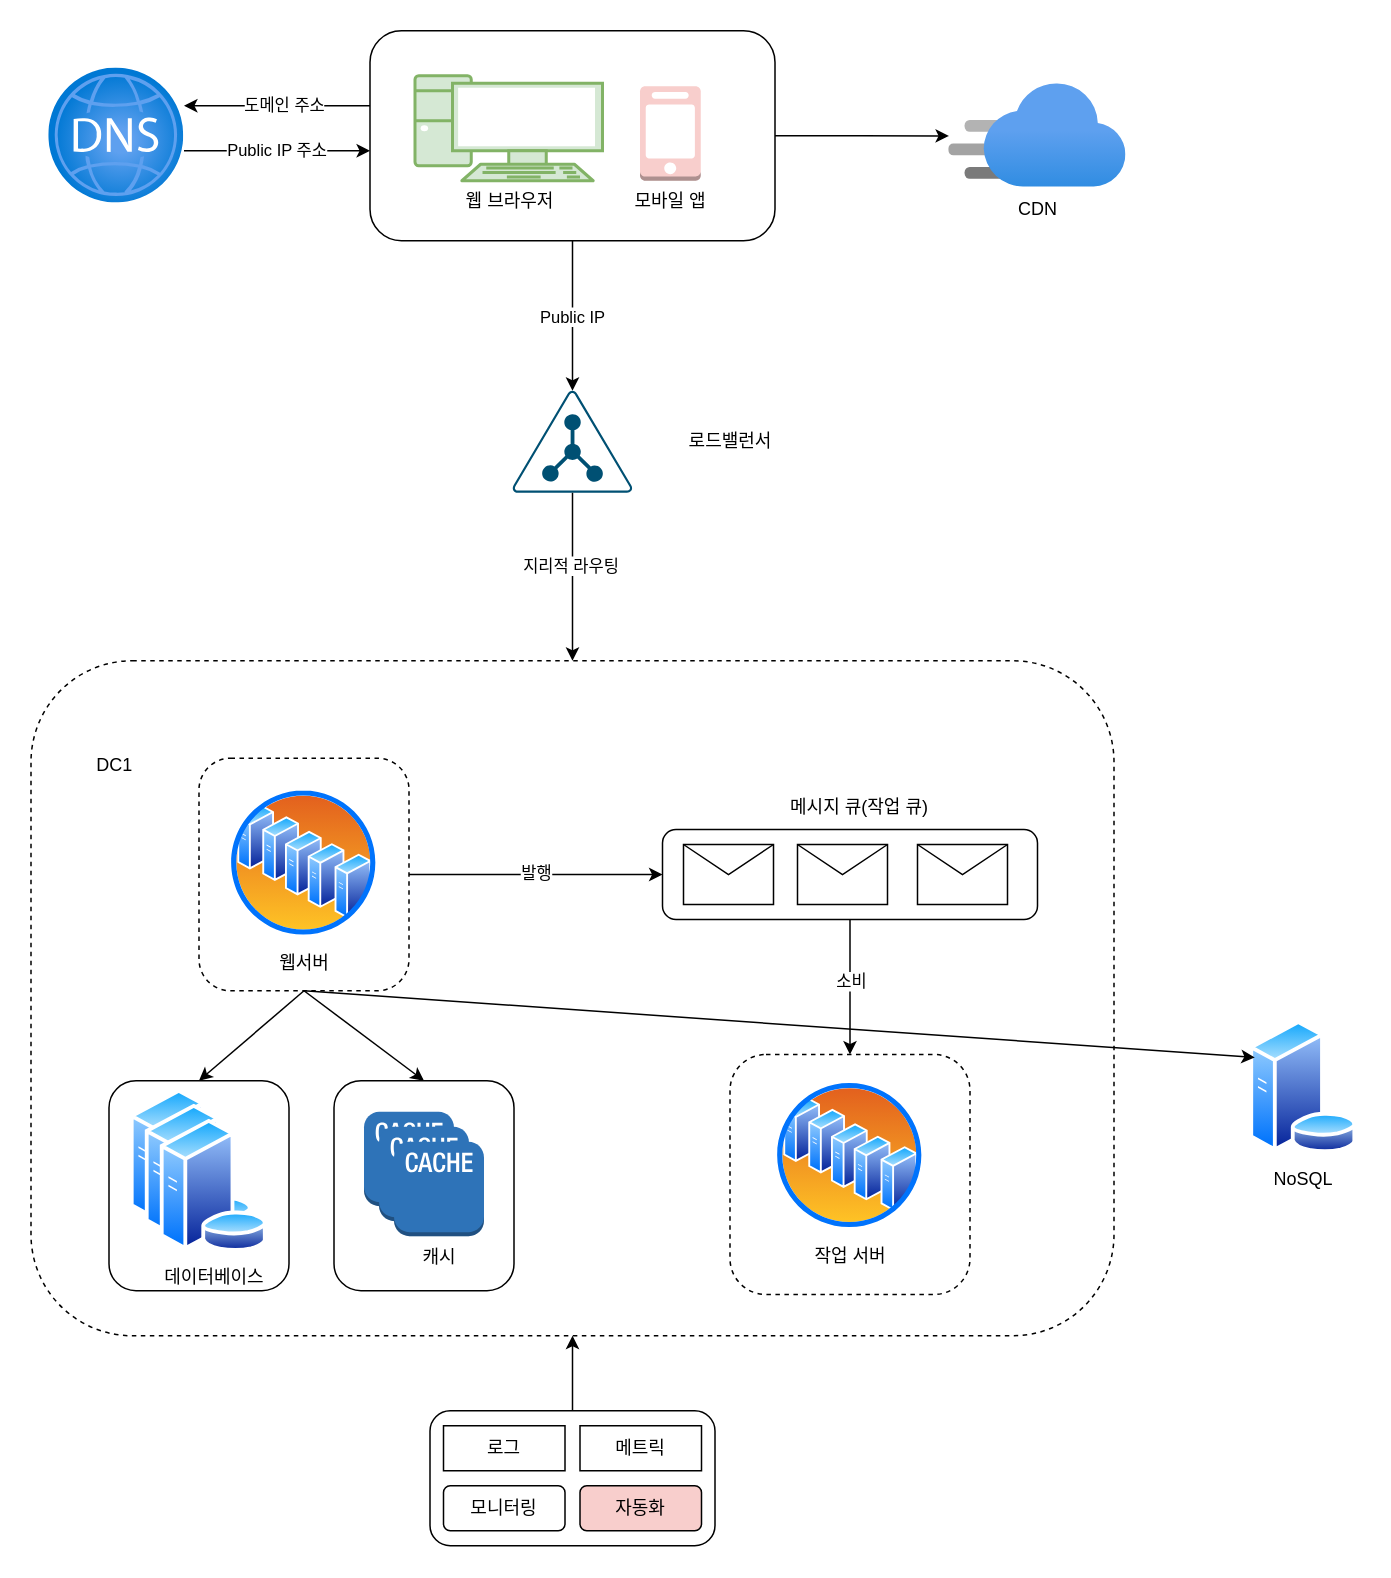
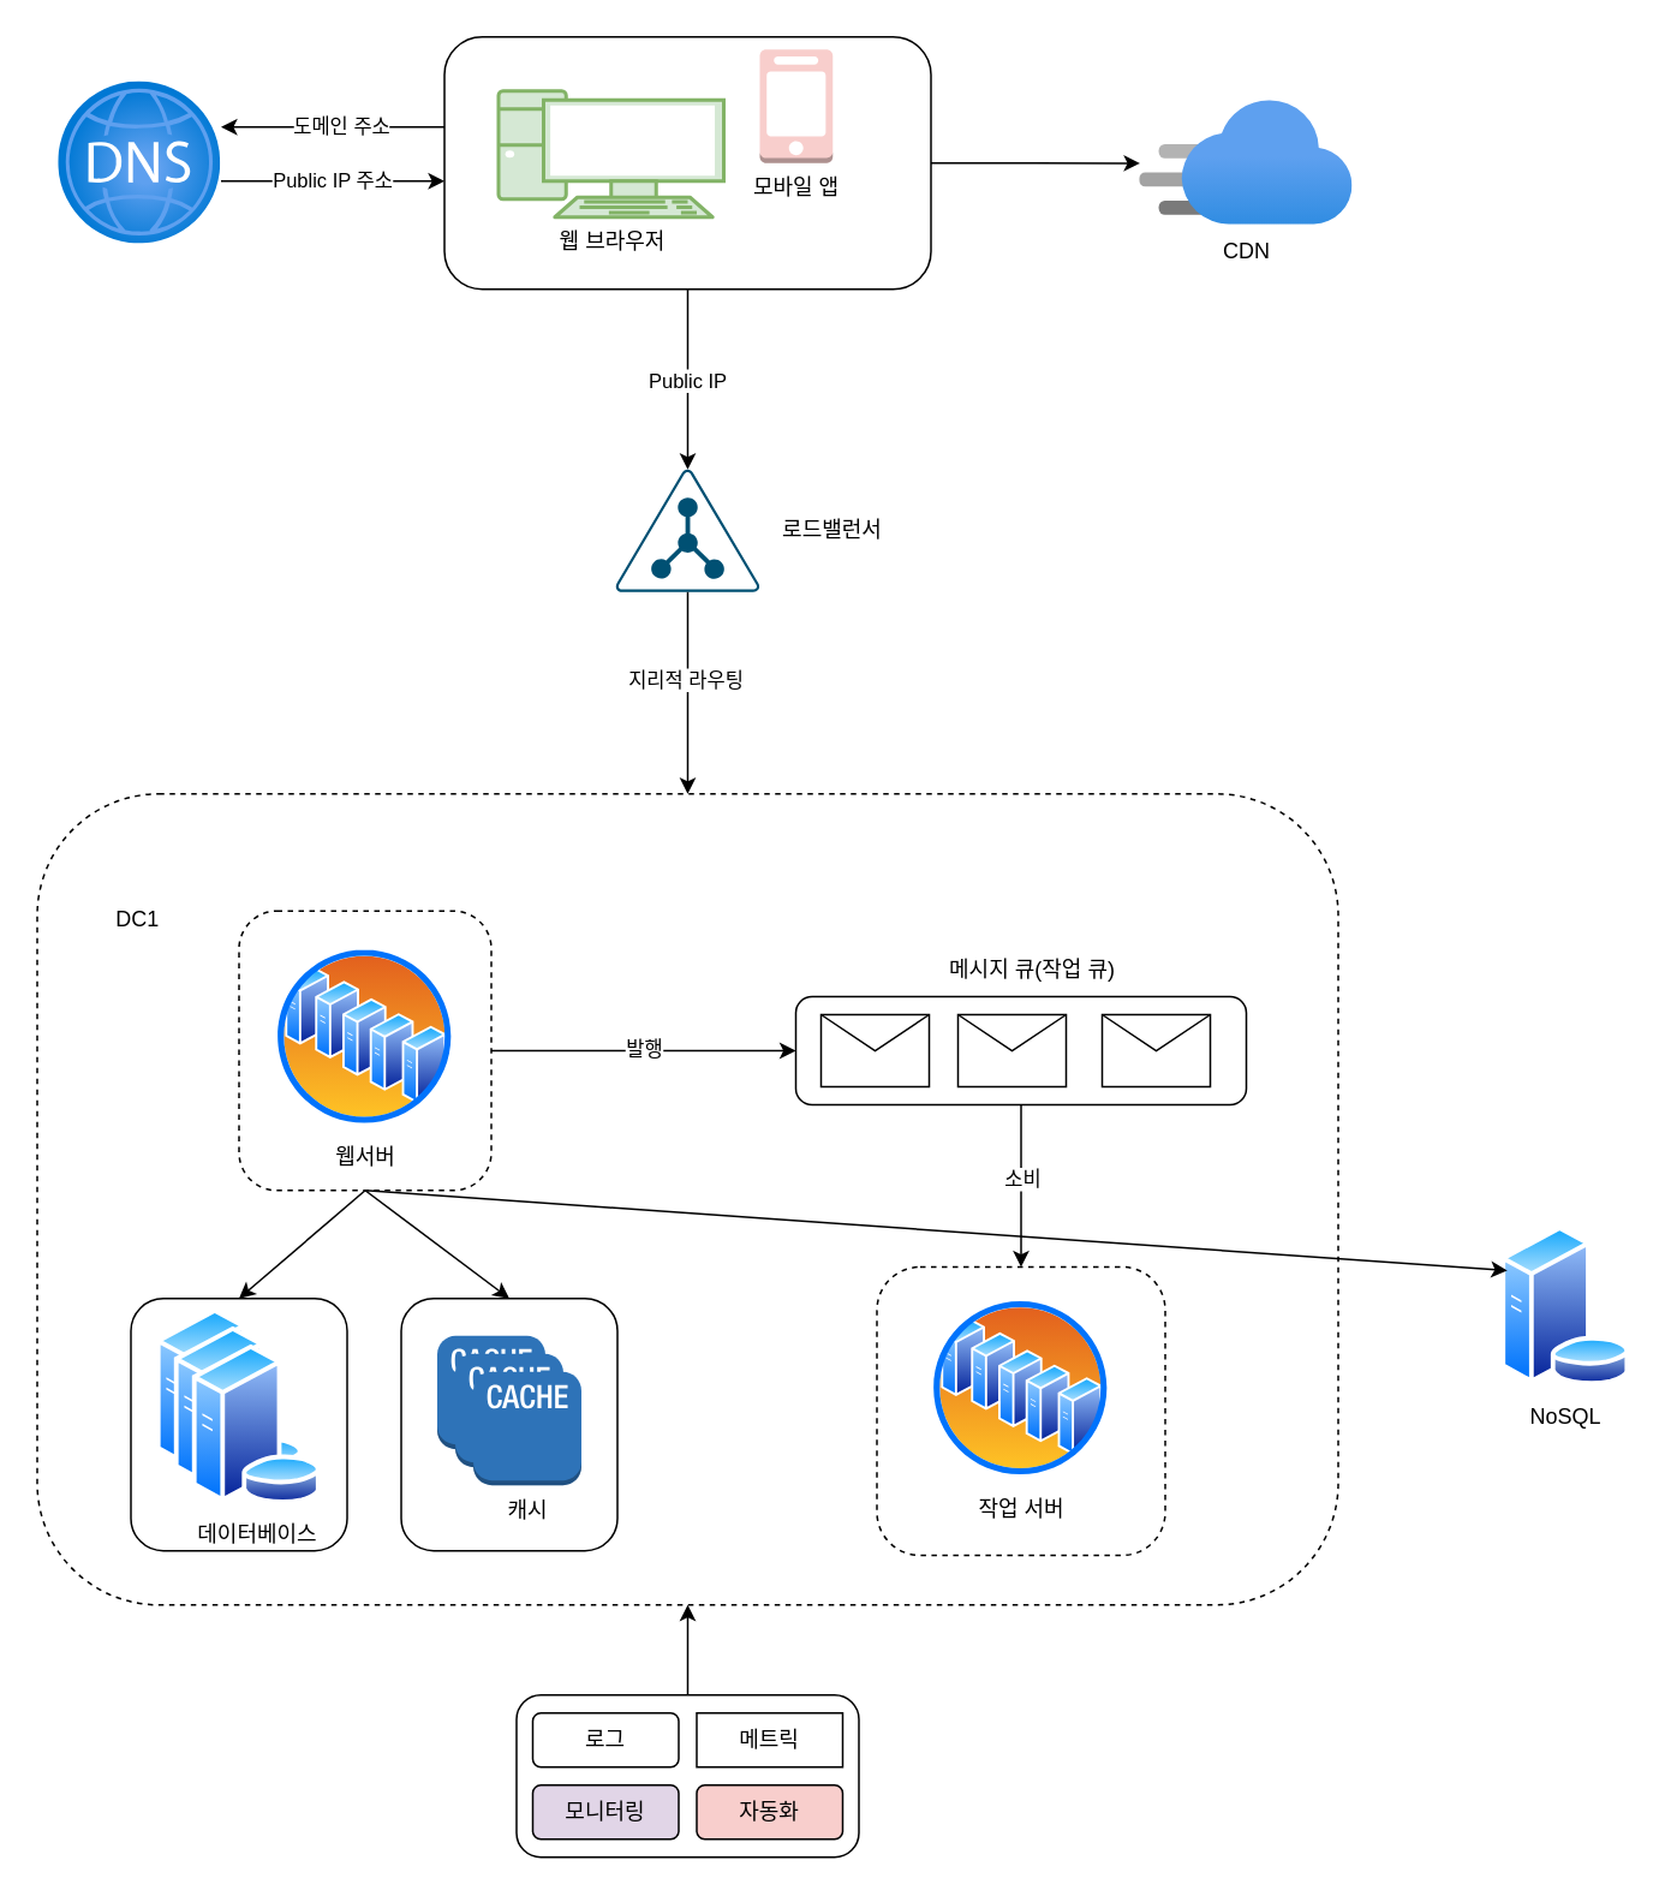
  <mxCell id="0" />
  <mxCell id="1" parent="0" />
  <mxCell id="2" value="" style="edgeStyle=orthogonalEdgeStyle;rounded=0;orthogonalLoop=1;jettySize=auto;html=1;" edge="1" parent="1" source="7" target="10"><mxGeometry relative="1" as="geometry" /></mxCell>
  <mxCell id="3" value="Public IP" style="edgeLabel;html=1;align=center;verticalAlign=middle;resizable=0;points=[];" vertex="1" connectable="0" parent="2"><mxGeometry y="-1" relative="1" as="geometry"><mxPoint as="offset" /></mxGeometry></mxCell>
  <mxCell id="4" value="" style="edgeStyle=orthogonalEdgeStyle;rounded=0;orthogonalLoop=1;jettySize=auto;html=1;" edge="1" parent="1"><mxGeometry relative="1" as="geometry"><mxPoint x="246" y="70" as="sourcePoint" /><mxPoint x="122" y="70" as="targetPoint" /></mxGeometry></mxCell>
  <mxCell id="5" value="도메인 주소" style="edgeLabel;html=1;align=center;verticalAlign=middle;resizable=0;points=[];" vertex="1" connectable="0" parent="4"><mxGeometry x="-0.065" y="-1" relative="1" as="geometry"><mxPoint as="offset" /></mxGeometry></mxCell>
  <mxCell id="6" value="" style="edgeStyle=orthogonalEdgeStyle;rounded=0;orthogonalLoop=1;jettySize=auto;html=1;fillColor=#f8cecc;strokeColor=#000000;" edge="1" parent="1" source="7" target="14"><mxGeometry relative="1" as="geometry" /></mxCell>
  <mxCell id="7" value="" style="rounded=1;whiteSpace=wrap;html=1;" vertex="1" parent="1"><mxGeometry x="246" y="20" width="270" height="140" as="geometry" /></mxCell>
  <mxCell id="8" value="&lt;font&gt;웹 브라우저&lt;/font&gt;" style="verticalAlign=top;verticalLabelPosition=bottom;labelPosition=center;align=center;html=1;outlineConnect=0;gradientDirection=north;strokeWidth=1;shape=mxgraph.networks.pc;fillColor=#d5e8d4;strokeColor=#82b366;" vertex="1" parent="1"><mxGeometry x="276" y="50" width="125" height="70" as="geometry" /></mxCell>
- <mxCell id="9" value="모바일 앱" style="outlineConnect=0;dashed=0;verticalLabelPosition=bottom;verticalAlign=top;align=center;html=1;shape=mxgraph.aws3.mobile_client;fillColor=#f8cecc;strokeColor=#b85450;" vertex="1" parent="1"><mxGeometry x="426" y="57" width="40.5" height="63" as="geometry" /></mxCell>
+ <mxCell id="9" value="모바일 앱" style="outlineConnect=0;dashed=0;verticalLabelPosition=bottom;verticalAlign=top;align=center;html=1;shape=mxgraph.aws3.mobile_client;fillColor=#f8cecc;strokeColor=#b85450;" vertex="1" parent="1"><mxGeometry x="421" y="27" width="40.5" height="63" as="geometry" /></mxCell>
  <mxCell id="10" value="" style="points=[[0.5,0,0],[0.765,0.48,0],[0.99,0.98,0],[0.5,1,0],[0.01,0.98,0],[0.235,0.48,0]];verticalLabelPosition=bottom;sketch=0;html=1;verticalAlign=top;aspect=fixed;align=center;pointerEvents=1;shape=mxgraph.cisco19.ldap;fillColor=#005073;strokeColor=none;" vertex="1" parent="1"><mxGeometry x="341" y="260" width="80" height="68" as="geometry" /></mxCell>
  <mxCell id="11" value="Public IP 주소" style="edgeStyle=orthogonalEdgeStyle;rounded=0;orthogonalLoop=1;jettySize=auto;html=1;" edge="1" parent="1"><mxGeometry relative="1" as="geometry"><mxPoint x="246" y="100" as="targetPoint" /><mxPoint x="122" y="100" as="sourcePoint" /></mxGeometry></mxCell>
  <mxCell id="12" value="" style="image;aspect=fixed;html=1;points=[];align=center;fontSize=12;image=img/lib/azure2/networking/DNS_Zones.svg;" vertex="1" parent="1"><mxGeometry x="32" y="45" width="90" height="90" as="geometry" /></mxCell>
- <mxCell id="13" value="로드밸런서" style="text;html=1;align=center;verticalAlign=middle;resizable=0;points=[];autosize=1;strokeColor=none;fillColor=none;" vertex="1" parent="1"><mxGeometry x="446" y="279" width="80" height="30" as="geometry" /></mxCell>
+ <mxCell id="13" value="로드밸런서" style="text;html=1;align=center;verticalAlign=middle;resizable=0;points=[];autosize=1;strokeColor=none;fillColor=none;" vertex="1" parent="1"><mxGeometry x="421" y="279" width="80" height="30" as="geometry" /></mxCell>
  <mxCell id="14" value="CDN" style="image;aspect=fixed;html=1;points=[];align=center;fontSize=12;image=img/lib/azure2/app_services/CDN_Profiles.svg;" vertex="1" parent="1"><mxGeometry x="632" y="55.25" width="118.15" height="69.5" as="geometry" /></mxCell>
  <mxCell id="15" value="NoSQL" style="image;aspect=fixed;perimeter=ellipsePerimeter;html=1;align=center;shadow=0;dashed=0;spacingTop=3;image=img/lib/active_directory/database_server.svg;" vertex="1" parent="1"><mxGeometry x="832" y="680" width="72.7" height="88.66" as="geometry" /></mxCell>
  <mxCell id="16" value="" style="rounded=1;whiteSpace=wrap;html=1;dashed=1;" vertex="1" parent="1"><mxGeometry x="20" y="440" width="722" height="450" as="geometry" /></mxCell>
  <mxCell id="17" value="" style="edgeStyle=orthogonalEdgeStyle;rounded=0;orthogonalLoop=1;jettySize=auto;html=1;entryX=0;entryY=0.5;entryDx=0;entryDy=0;" edge="1" parent="1" source="19" target="33"><mxGeometry relative="1" as="geometry"><mxPoint x="422" y="582.5" as="targetPoint" /></mxGeometry></mxCell>
  <mxCell id="18" value="발행" style="edgeLabel;html=1;align=center;verticalAlign=middle;resizable=0;points=[];" vertex="1" connectable="0" parent="17"><mxGeometry x="-0.005" y="1" relative="1" as="geometry"><mxPoint as="offset" /></mxGeometry></mxCell>
  <mxCell id="19" value="" style="rounded=1;whiteSpace=wrap;html=1;dashed=1;" vertex="1" parent="1"><mxGeometry x="132" y="505" width="140" height="155" as="geometry" /></mxCell>
  <mxCell id="20" value="웹서버" style="image;aspect=fixed;perimeter=ellipsePerimeter;html=1;align=center;shadow=0;dashed=0;spacingTop=3;image=img/lib/active_directory/server_farm.svg;" vertex="1" parent="1"><mxGeometry x="152" y="525" width="100" height="100" as="geometry" /></mxCell>
  <mxCell id="21" value="" style="rounded=1;whiteSpace=wrap;html=1;" vertex="1" parent="1"><mxGeometry x="72" y="720" width="120" height="140" as="geometry" /></mxCell>
  <mxCell id="22" value="" style="image;aspect=fixed;perimeter=ellipsePerimeter;html=1;align=center;shadow=0;dashed=0;spacingTop=3;image=img/lib/active_directory/database_server.svg;" vertex="1" parent="1"><mxGeometry x="85.65" y="725.83" width="72.7" height="88.66" as="geometry" /></mxCell>
  <mxCell id="23" value="" style="rounded=1;whiteSpace=wrap;html=1;" vertex="1" parent="1"><mxGeometry x="222" y="720" width="120" height="140" as="geometry" /></mxCell>
  <mxCell id="24" value="" style="outlineConnect=0;dashed=0;verticalLabelPosition=bottom;verticalAlign=top;align=center;html=1;shape=mxgraph.aws3.cache_node;fillColor=#2E73B8;gradientColor=none;" vertex="1" parent="1"><mxGeometry x="242" y="740.66" width="60" height="63" as="geometry" /></mxCell>
  <mxCell id="25" value="" style="endArrow=classic;html=1;rounded=0;exitX=0.5;exitY=1;exitDx=0;exitDy=0;exitPerimeter=0;entryX=0.5;entryY=0;entryDx=0;entryDy=0;" edge="1" parent="1" source="10" target="16"><mxGeometry width="50" height="50" relative="1" as="geometry"><mxPoint x="452" y="480" as="sourcePoint" /><mxPoint x="502" y="430" as="targetPoint" /></mxGeometry></mxCell>
  <mxCell id="26" value="지리적 라우팅" style="edgeLabel;html=1;align=center;verticalAlign=middle;resizable=0;points=[];" vertex="1" connectable="0" parent="25"><mxGeometry x="-0.141" y="-2" relative="1" as="geometry"><mxPoint as="offset" /></mxGeometry></mxCell>
  <mxCell id="27" value="" style="endArrow=classic;html=1;rounded=0;exitX=0.5;exitY=1;exitDx=0;exitDy=0;entryX=0.5;entryY=0;entryDx=0;entryDy=0;" edge="1" parent="1" source="19" target="21"><mxGeometry width="50" height="50" relative="1" as="geometry"><mxPoint x="462" y="590" as="sourcePoint" /><mxPoint x="512" y="540" as="targetPoint" /></mxGeometry></mxCell>
  <mxCell id="28" value="" style="endArrow=classic;html=1;rounded=0;exitX=0.5;exitY=1;exitDx=0;exitDy=0;entryX=0.5;entryY=0;entryDx=0;entryDy=0;" edge="1" parent="1" source="19" target="23"><mxGeometry width="50" height="50" relative="1" as="geometry"><mxPoint x="462" y="590" as="sourcePoint" /><mxPoint x="512" y="540" as="targetPoint" /></mxGeometry></mxCell>
  <mxCell id="29" value="" style="endArrow=classic;html=1;rounded=0;entryX=0;entryY=0.25;entryDx=0;entryDy=0;exitX=0.5;exitY=1;exitDx=0;exitDy=0;" edge="1" parent="1" target="15" source="19"><mxGeometry width="50" height="50" relative="1" as="geometry"><mxPoint x="192" y="650" as="sourcePoint" /><mxPoint x="502" y="530" as="targetPoint" /></mxGeometry></mxCell>
  <mxCell id="30" value="&lt;div style=&quot;text-align: left;&quot;&gt;&lt;span style=&quot;background-color: transparent; color: light-dark(rgb(0, 0, 0), rgb(255, 255, 255));&quot;&gt;DC1&lt;/span&gt;&lt;/div&gt;" style="text;html=1;align=center;verticalAlign=middle;whiteSpace=wrap;rounded=0;" vertex="1" parent="1"><mxGeometry x="45.65" y="495" width="60" height="30" as="geometry" /></mxCell>
  <mxCell id="31" value="" style="edgeStyle=orthogonalEdgeStyle;rounded=0;orthogonalLoop=1;jettySize=auto;html=1;entryX=0.5;entryY=0;entryDx=0;entryDy=0;exitX=0.5;exitY=1;exitDx=0;exitDy=0;" edge="1" parent="1" source="33" target="37"><mxGeometry relative="1" as="geometry"><Array as="points"><mxPoint x="566" y="620" /><mxPoint x="566" y="620" /></Array><mxPoint x="572" y="660" as="sourcePoint" /><mxPoint x="771" y="584.5" as="targetPoint" /></mxGeometry></mxCell>
  <mxCell id="32" value="소비" style="edgeLabel;html=1;align=center;verticalAlign=middle;resizable=0;points=[];" vertex="1" connectable="0" parent="31"><mxGeometry x="0.1" y="1" relative="1" as="geometry"><mxPoint x="-1" y="-9" as="offset" /></mxGeometry></mxCell>
  <mxCell id="33" value="" style="rounded=1;whiteSpace=wrap;html=1;" vertex="1" parent="1"><mxGeometry x="441" y="552.5" width="250" height="60" as="geometry" /></mxCell>
  <mxCell id="34" value="" style="shape=message;html=1;html=1;outlineConnect=0;labelPosition=center;verticalLabelPosition=bottom;align=center;verticalAlign=top;" vertex="1" parent="1"><mxGeometry x="455" y="562.5" width="60" height="40" as="geometry" /></mxCell>
  <mxCell id="35" value="" style="shape=message;html=1;html=1;outlineConnect=0;labelPosition=center;verticalLabelPosition=bottom;align=center;verticalAlign=top;" vertex="1" parent="1"><mxGeometry x="531" y="562.5" width="60" height="40" as="geometry" /></mxCell>
  <mxCell id="36" value="" style="shape=message;html=1;html=1;outlineConnect=0;labelPosition=center;verticalLabelPosition=bottom;align=center;verticalAlign=top;" vertex="1" parent="1"><mxGeometry x="611" y="562.5" width="60" height="40" as="geometry" /></mxCell>
  <mxCell id="37" value="ㅅ" style="rounded=1;whiteSpace=wrap;html=1;dashed=1;" vertex="1" parent="1"><mxGeometry x="486" y="702.5" width="160" height="160" as="geometry" /></mxCell>
  <mxCell id="38" value="작업 서버" style="image;aspect=fixed;perimeter=ellipsePerimeter;html=1;align=center;shadow=0;dashed=0;spacingTop=3;image=img/lib/active_directory/server_farm.svg;" vertex="1" parent="1"><mxGeometry x="516" y="720" width="100" height="100" as="geometry" /></mxCell>
  <mxCell id="39" value="메시지 큐(작업 큐)" style="text;html=1;align=center;verticalAlign=middle;resizable=0;points=[];autosize=1;strokeColor=none;fillColor=none;" vertex="1" parent="1"><mxGeometry x="512" y="522.5" width="120" height="30" as="geometry" /></mxCell>
  <mxCell id="40" value="" style="outlineConnect=0;dashed=0;verticalLabelPosition=bottom;verticalAlign=top;align=center;html=1;shape=mxgraph.aws3.cache_node;fillColor=#2E73B8;gradientColor=none;" vertex="1" parent="1"><mxGeometry x="252" y="750.66" width="60" height="63" as="geometry" /></mxCell>
  <mxCell id="41" value="캐시" style="outlineConnect=0;dashed=0;verticalLabelPosition=bottom;verticalAlign=top;align=center;html=1;shape=mxgraph.aws3.cache_node;fillColor=#2E73B8;gradientColor=none;" vertex="1" parent="1"><mxGeometry x="262" y="760.66" width="60" height="63" as="geometry" /></mxCell>
  <mxCell id="42" value="" style="image;aspect=fixed;perimeter=ellipsePerimeter;html=1;align=center;shadow=0;dashed=0;spacingTop=3;image=img/lib/active_directory/database_server.svg;" vertex="1" parent="1"><mxGeometry x="95.65" y="735.83" width="72.7" height="88.66" as="geometry" /></mxCell>
  <mxCell id="43" value="데이터베이스" style="image;aspect=fixed;perimeter=ellipsePerimeter;html=1;align=center;shadow=0;dashed=0;spacingTop=3;image=img/lib/active_directory/database_server.svg;" vertex="1" parent="1"><mxGeometry x="105.65" y="745.83" width="72.7" height="88.66" as="geometry" /></mxCell>
  <mxCell id="44" value="" style="edgeStyle=orthogonalEdgeStyle;rounded=0;orthogonalLoop=1;jettySize=auto;html=1;entryX=0.5;entryY=1;entryDx=0;entryDy=0;" edge="1" parent="1" source="45" target="16"><mxGeometry relative="1" as="geometry" /></mxCell>
  <mxCell id="45" value="" style="rounded=1;whiteSpace=wrap;html=1;" vertex="1" parent="1"><mxGeometry x="286" y="940" width="190" height="90" as="geometry" /></mxCell>
- <mxCell id="46" value="로그" style="whiteSpace=wrap;html=1;rounded=0;" vertex="1" parent="1"><mxGeometry x="295" y="950" width="81" height="30" as="geometry" /></mxCell>
+ <mxCell id="46" value="로그" style="rounded=1;whiteSpace=wrap;html=1;" vertex="1" parent="1"><mxGeometry x="295" y="950" width="81" height="30" as="geometry" /></mxCell>
  <mxCell id="47" value="메트릭" style="whiteSpace=wrap;html=1;rounded=0;" vertex="1" parent="1"><mxGeometry x="386" y="950" width="81" height="30" as="geometry" /></mxCell>
- <mxCell id="48" value="모니터링" style="rounded=1;whiteSpace=wrap;html=1;" vertex="1" parent="1"><mxGeometry x="295" y="990" width="81" height="30" as="geometry" /></mxCell>
+ <mxCell id="48" value="모니터링" style="rounded=1;whiteSpace=wrap;html=1;fillColor=#e1d5e7;" vertex="1" parent="1"><mxGeometry x="295" y="990" width="81" height="30" as="geometry" /></mxCell>
  <mxCell id="49" value="자동화" style="rounded=1;whiteSpace=wrap;html=1;fillColor=#f8cecc;" vertex="1" parent="1"><mxGeometry x="386" y="990" width="81" height="30" as="geometry" /></mxCell>
